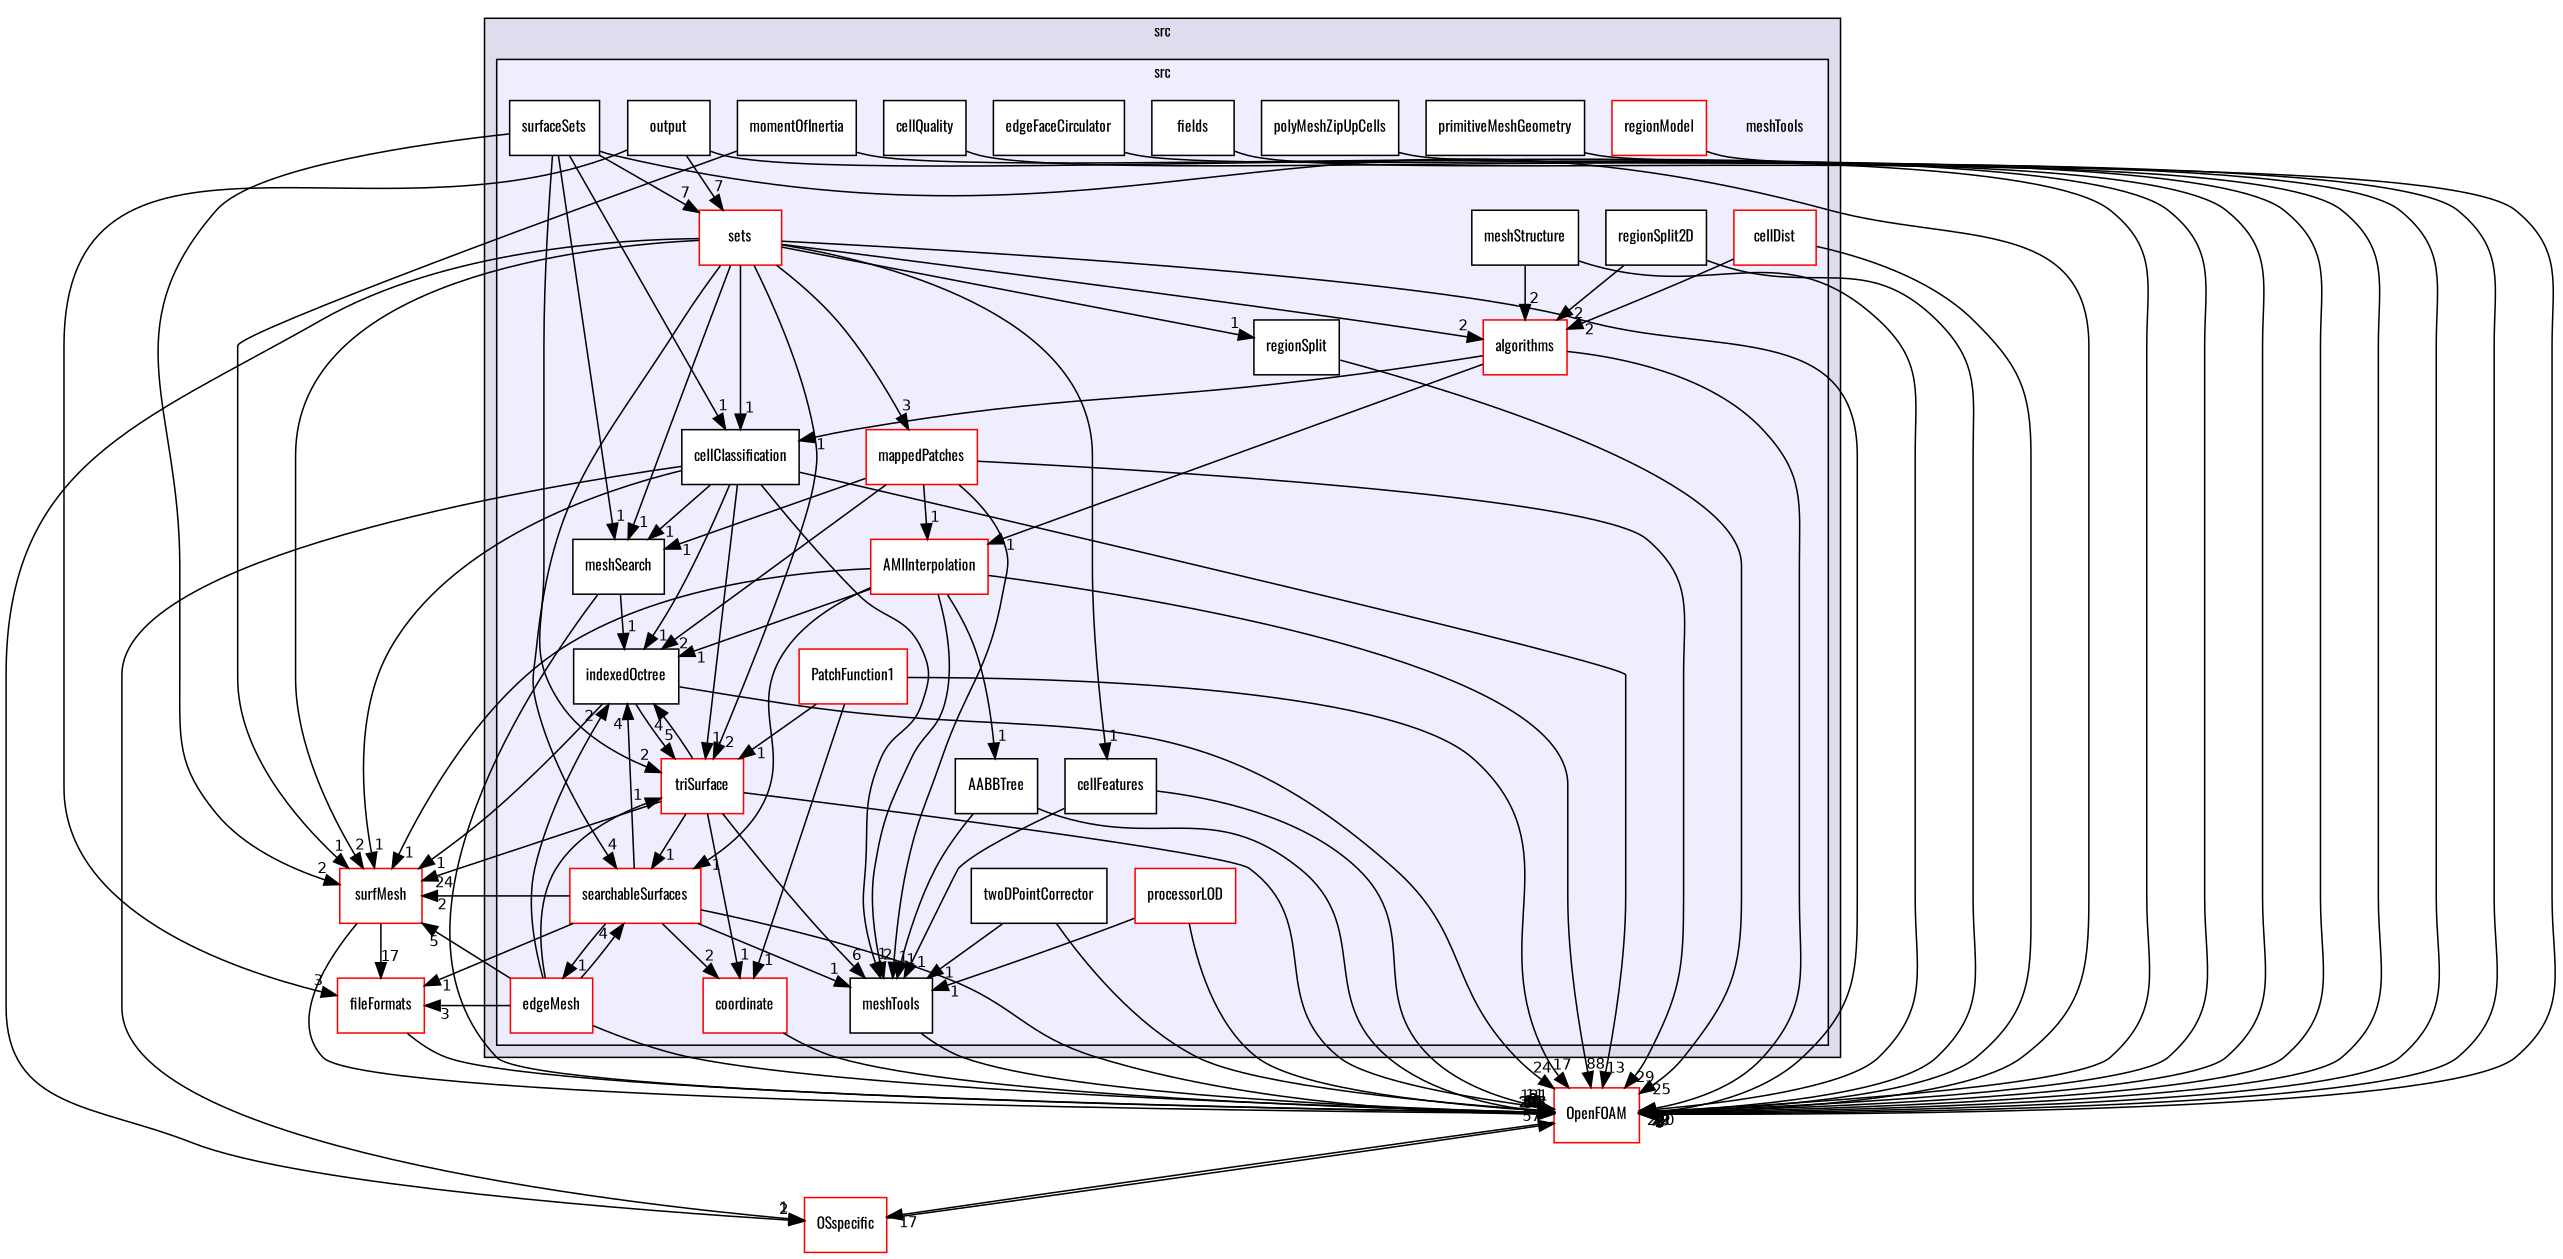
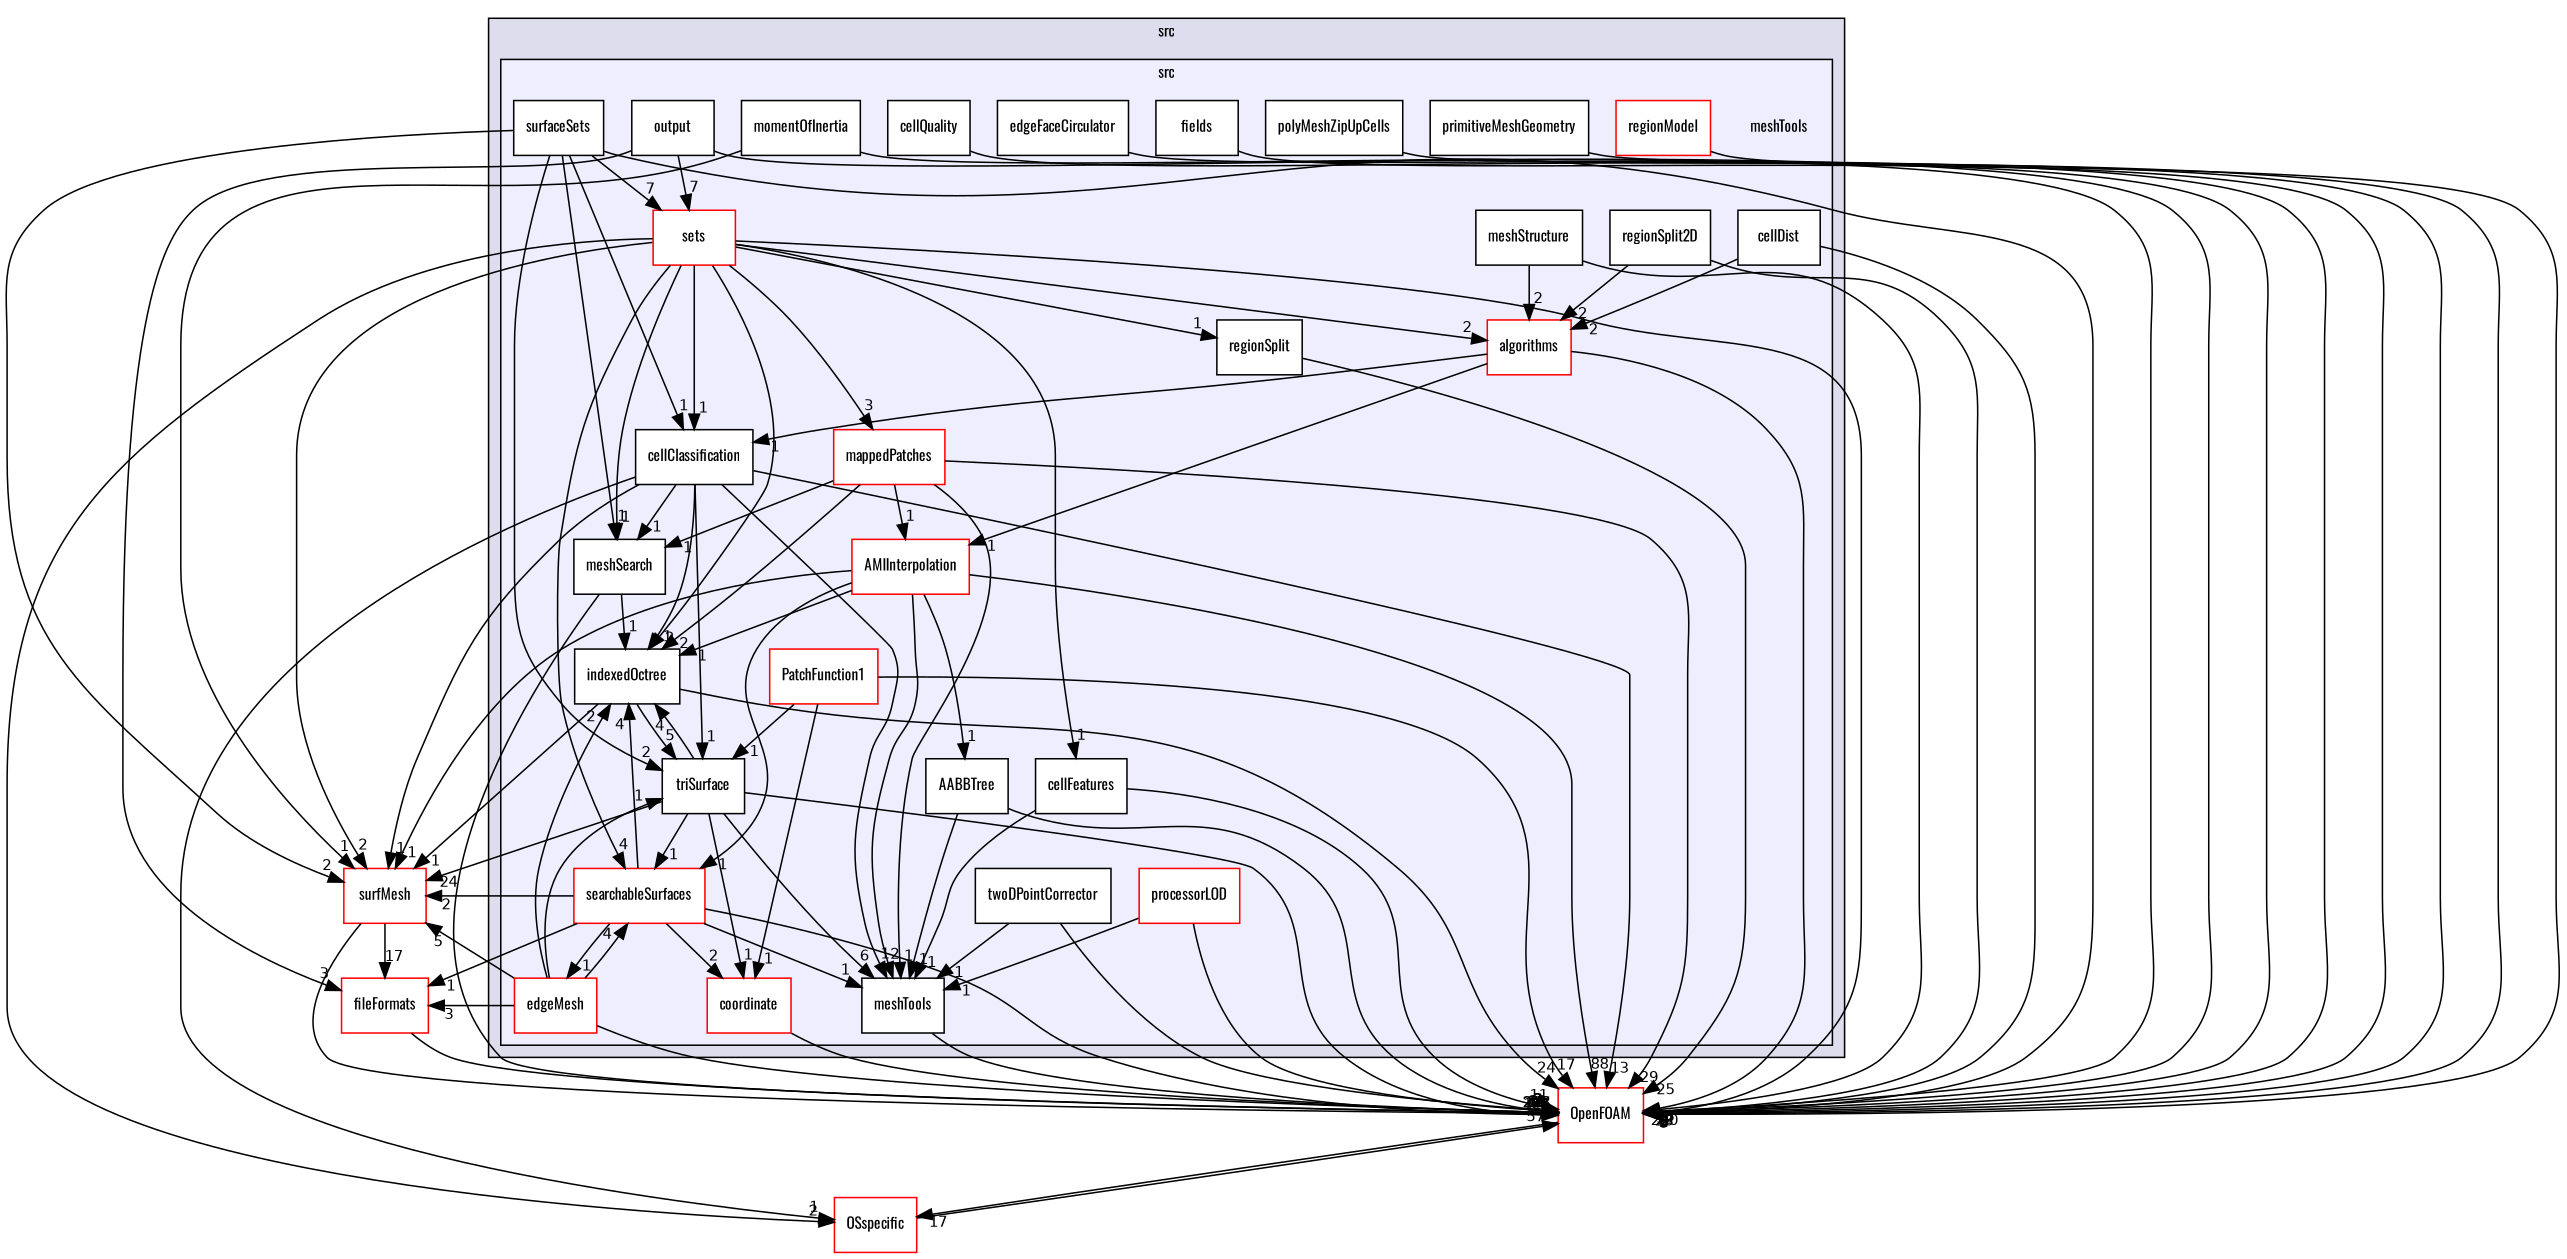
  digraph {
    compound=true
    fontname=Oswald
    node [fontname=Oswald fontsize=10 shape=box color=black fillcolor=white style=filled]
    edge [fontname=Oswald headlabel=1 labeldistance=1.5 labelfontname=Helvetica labelfontsize=10]
    n1 [label=meshTools shape=plaintext color="" fillcolor="" style=""]
    n2 [label=AABBTree]
    n3 [color=red label=algorithms]
    n4 [color=red label=AMIInterpolation]
    n5 [label=cellClassification]
-   n6 [color=red label=cellDist]
+   n6 [label=cellDist]
    n7 [label=cellFeatures]
    n8 [label=cellQuality]
    n9 [color=red label=coordinate]
    n10 [label=edgeFaceCirculator]
    n11 [color=red label=edgeMesh]
    n12 [label=fields]
    n13 [label=indexedOctree]
    n14 [color=red label=mappedPatches]
    n15 [label=meshSearch]
    n16 [label=meshStructure]
    n17 [label=meshTools]
    n18 [label=momentOfInertia]
    n19 [label=output]
    n20 [color=red label=PatchFunction1]
    n21 [label=polyMeshZipUpCells]
    n22 [label=primitiveMeshGeometry]
    n23 [color=red label=processorLOD]
    n24 [color=red label=regionModel]
    n25 [label=regionSplit]
    n26 [label=regionSplit2D]
    n27 [color=red label=searchableSurfaces]
    n28 [color=red label=sets]
    n29 [label=surfaceSets]
-   n30 [color=red label=triSurface]
+   n30 [label=triSurface]
    n31 [label=twoDPointCorrector]
    n32 [color=red label=OpenFOAM fillcolor="" style=""]
    n33 [color=red label=surfMesh fillcolor="" style=""]
    n34 [color=red label=OSspecific fillcolor="" style=""]
    n35 [color=red label=fileFormats fillcolor="" style=""]
    subgraph cluster_1 {
      bgcolor="#ddddee"
      fontsize=10
      label=src
      pencolor=black
      subgraph cluster_2 {
        bgcolor="#eeeeff"
        fontsize=10
        label=src
        pencolor=black
        n1
        n2
        n3
        n4
        n5
        n6
        n7
        n8
        n9
        n10
        n11
        n12
        n13
        n14
        n15
        n16
        n17
        n18
        n19
        n20
        n21
        n22
        n23
        n24
        n25
        n26
        n27
        n28
        n29
        n30
        n31
      }
    }
    n2 -> n17
    n2 -> n32 [headlabel=7]
    n3 -> n4
    n3 -> n5
    n3 -> n32 [headlabel=68]
    n4 -> n2
    n4 -> n13
    n4 -> n17 [headlabel=2]
    n4 -> n27
    n4 -> n32 [headlabel=88]
    n4 -> n33
    n5 -> n13
    n5 -> n15
    n5 -> n17
    n5 -> n30
    n5 -> n32 [headlabel=13]
    n5 -> n33
    n5 -> n34
    n6 -> n3 [headlabel=2]
    n6 -> n32 [headlabel=23]
    n7 -> n17
    n7 -> n32 [headlabel=11]
    n8 -> n32 [headlabel=3]
    n9 -> n32 [headlabel=42]
    n10 -> n32 [headlabel=3]
    n11 -> n13 [headlabel=2]
    n11 -> n27 [headlabel=4]
    n11 -> n30
    n11 -> n32 [headlabel=80]
    n11 -> n33 [headlabel=5]
    n11 -> n35 [headlabel=3]
    n12 -> n32 [headlabel=3]
    n13 -> n30 [headlabel=5]
    n13 -> n32 [headlabel=24]
    n13 -> n33
    n14 -> n4
    n14 -> n13 [headlabel=2]
    n14 -> n15
    n14 -> n17
    n14 -> n32 [headlabel=29]
    n15 -> n13
    n15 -> n32 [headlabel=10]
    n16 -> n3 [headlabel=2]
    n16 -> n32 [headlabel=10]
    n17 -> n32 [headlabel=11]
    n18 -> n32 [headlabel=3]
    n18 -> n33
    n19 -> n28 [headlabel=7]
    n19 -> n32 [headlabel=12]
    n19 -> n35 [headlabel=3]
    n20 -> n9
    n20 -> n30
    n20 -> n32 [headlabel=17]
    n21 -> n32 [headlabel=2]
    n22 -> n32 [headlabel=5]
    n23 -> n17
    n23 -> n32 [headlabel=9]
    n24 -> n32 [headlabel=5]
    n25 -> n32 [headlabel=25]
    n26 -> n3 [headlabel=2]
    n26 -> n32 [headlabel=7]
    n27 -> n9 [headlabel=2]
    n27 -> n11
    n27 -> n13 [headlabel=4]
    n27 -> n17
    n27 -> n32 [headlabel=63]
    n27 -> n33 [headlabel=2]
    n27 -> n35
    n28 -> n3 [headlabel=2]
    n28 -> n5
    n28 -> n7
    n28 -> n14 [headlabel=3]
    n28 -> n15
    n28 -> n25
    n28 -> n27 [headlabel=4]
-   n28 -> n30 [headlabel=2]
+   n28 -> n13 [headlabel=2]
    n28 -> n32 [headlabel=220]
    n28 -> n33 [headlabel=2]
    n28 -> n34 [headlabel=2]
    n29 -> n5
    n29 -> n15
    n29 -> n28 [headlabel=7]
    n29 -> n30 [headlabel=2]
    n29 -> n32 [headlabel=6]
    n29 -> n33 [headlabel=2]
    n30 -> n9
    n30 -> n13 [headlabel=4]
    n30 -> n17 [headlabel=6]
    n30 -> n27
    n30 -> n32 [headlabel=121]
    n30 -> n33 [headlabel=24]
    n31 -> n17
    n31 -> n32 [headlabel=8]
    n32 -> n34 [headlabel=17]
    n33 -> n32 [headlabel=267]
    n33 -> n35 [headlabel=17]
    n34 -> n32 [headlabel=57]
    n35 -> n32 [headlabel=218]
  }
